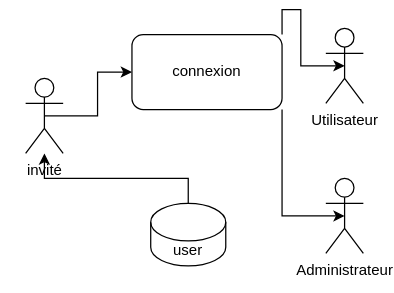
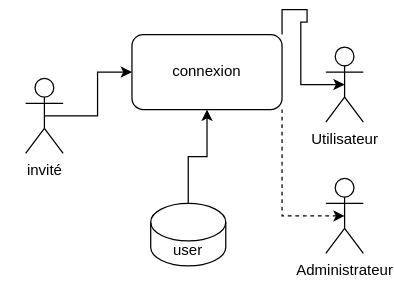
  <mxCell id="0" />
  <mxCell id="1" parent="0" />
  <mxCell id="2" style="edgeStyle=orthogonalEdgeStyle;rounded=0;orthogonalLoop=1;jettySize=auto;html=1;exitX=0.5;exitY=0.5;exitDx=0;exitDy=0;exitPerimeter=0;entryX=0;entryY=0.5;entryDx=0;entryDy=0;" edge="1" parent="1" source="3" target="4"><mxGeometry relative="1" as="geometry" /></mxCell>
  <mxCell id="3" value="&lt;div&gt;invité&lt;/div&gt;" style="shape=umlActor;verticalLabelPosition=bottom;verticalAlign=top;html=1;outlineConnect=0;" vertex="1" parent="1"><mxGeometry x="20" y="60" width="30" height="60" as="geometry" /></mxCell>
  <mxCell id="4" value="connexion" style="rounded=1;whiteSpace=wrap;html=1;" vertex="1" parent="1"><mxGeometry x="105" y="25" width="120" height="60" as="geometry" /></mxCell>
- <mxCell id="5" style="edgeStyle=orthogonalEdgeStyle;rounded=0;orthogonalLoop=1;jettySize=auto;html=1;exitX=0.5;exitY=0;exitDx=0;exitDy=0;exitPerimeter=0;" edge="1" parent="1" source="6" target="3"><mxGeometry relative="1" as="geometry" /></mxCell>
+ <mxCell id="5" style="edgeStyle=orthogonalEdgeStyle;rounded=0;orthogonalLoop=1;jettySize=auto;html=1;exitX=0.5;exitY=0;exitDx=0;exitDy=0;exitPerimeter=0;entryX=0.5;entryY=1;entryDx=0;entryDy=0;" edge="1" parent="1" source="6" target="4"><mxGeometry relative="1" as="geometry" /></mxCell>
  <mxCell id="6" value="&lt;div&gt;user&lt;/div&gt;" style="shape=cylinder3;whiteSpace=wrap;html=1;boundedLbl=1;backgroundOutline=1;size=15;" vertex="1" parent="1"><mxGeometry x="120" y="160" width="60" height="50" as="geometry" /></mxCell>
  <mxCell id="7" style="edgeStyle=orthogonalEdgeStyle;rounded=0;orthogonalLoop=1;jettySize=auto;html=1;exitX=0.5;exitY=0.5;exitDx=0;exitDy=0;exitPerimeter=0;entryX=1;entryY=0;entryDx=0;entryDy=0;startArrow=classic;startFill=1;endArrow=none;" edge="1" parent="1" source="8" target="4"><mxGeometry relative="1" as="geometry" /></mxCell>
- <mxCell id="8" value="Utilisateur" style="shape=umlActor;verticalLabelPosition=bottom;verticalAlign=top;html=1;outlineConnect=0;" vertex="1" parent="1"><mxGeometry x="260" y="20" width="30" height="60" as="geometry" /></mxCell>
- <mxCell id="9" style="edgeStyle=orthogonalEdgeStyle;rounded=0;orthogonalLoop=1;jettySize=auto;html=1;exitX=0.5;exitY=0.5;exitDx=0;exitDy=0;exitPerimeter=0;entryX=1;entryY=1;entryDx=0;entryDy=0;endArrow=none;startFill=1;startArrow=classic;" edge="1" parent="1" source="10" target="4"><mxGeometry relative="1" as="geometry" /></mxCell>
+ <mxCell id="8" value="Utilisateur" style="shape=umlActor;verticalLabelPosition=bottom;verticalAlign=top;html=1;outlineConnect=0;" vertex="1" parent="1"><mxGeometry x="260" y="35" width="30" height="60" as="geometry" /></mxCell>
+ <mxCell id="9" style="edgeStyle=orthogonalEdgeStyle;rounded=0;orthogonalLoop=1;jettySize=auto;html=1;exitX=0.5;exitY=0.5;exitDx=0;exitDy=0;exitPerimeter=0;entryX=1;entryY=1;entryDx=0;entryDy=0;endArrow=none;startFill=1;startArrow=classic;dashed=1;" edge="1" parent="1" source="10" target="4"><mxGeometry relative="1" as="geometry" /></mxCell>
  <mxCell id="10" value="Administrateur" style="shape=umlActor;verticalLabelPosition=bottom;verticalAlign=top;html=1;outlineConnect=0;" vertex="1" parent="1"><mxGeometry x="260" y="140" width="30" height="60" as="geometry" /></mxCell>
